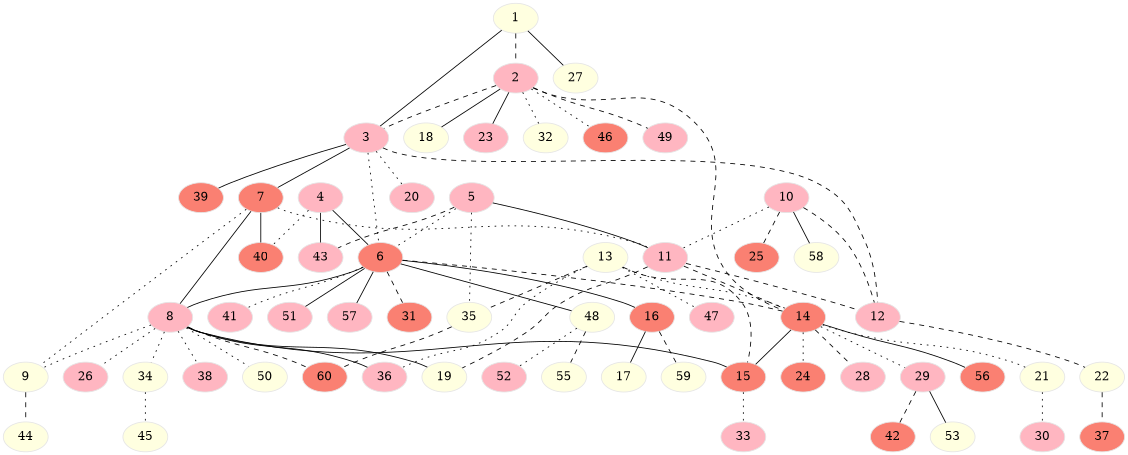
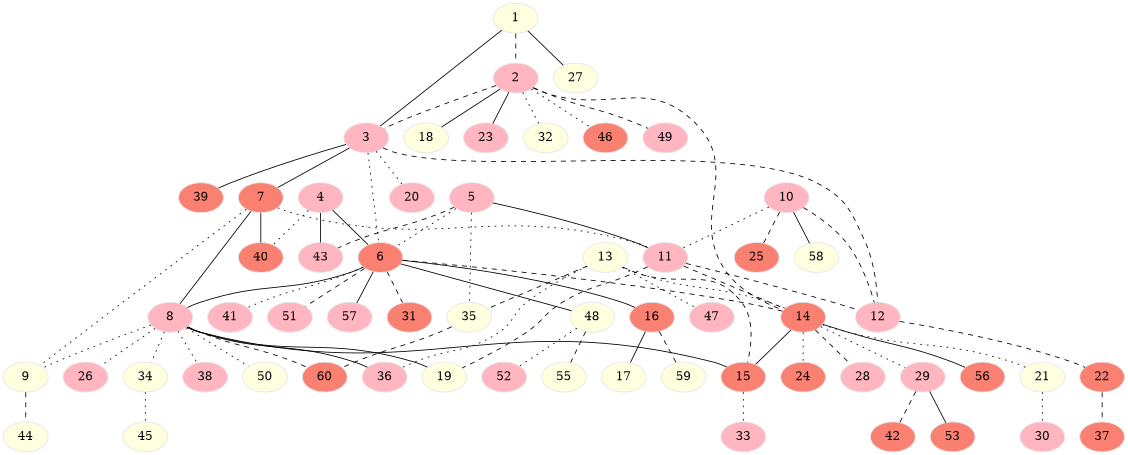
  graph {
    node [color=gray90 fillcolor=lightpink style=filled]
    edge [style=dotted]
    1 [fillcolor=lightyellow]
    2
    3
    27 [fillcolor=lightyellow]
    14 [fillcolor=salmon]
    18 [fillcolor=lightyellow]
    23
    32 [fillcolor=lightyellow]
    46 [fillcolor=salmon]
    49
    6 [fillcolor=salmon]
    7 [fillcolor=salmon]
    12
    20
    39 [fillcolor=salmon]
    15 [fillcolor=salmon]
    21 [fillcolor=lightyellow]
    24 [fillcolor=salmon]
    28
    29
    56 [fillcolor=salmon]
    8
    16 [fillcolor=salmon]
    31 [fillcolor=salmon]
    41
    48 [fillcolor=lightyellow]
    51
    57
    40 [fillcolor=salmon]
    11
    9 [fillcolor=lightyellow]
-   22 [fillcolor=lightyellow]
+   22 [fillcolor=salmon]
    4
    43
    5
    35 [fillcolor=lightyellow]
    19 [fillcolor=lightyellow]
    60 [fillcolor=salmon]
    26
    34 [fillcolor=lightyellow]
    36
    38
    50 [fillcolor=lightyellow]
    17 [fillcolor=lightyellow]
    59 [fillcolor=lightyellow]
    52
    55 [fillcolor=lightyellow]
    44 [fillcolor=lightyellow]
    33
    45 [fillcolor=lightyellow]
    10
    25 [fillcolor=salmon]
    58 [fillcolor=lightyellow]
    37 [fillcolor=salmon]
    13 [fillcolor=lightyellow]
    47
    30
    42 [fillcolor=salmon]
-   53 [fillcolor=lightyellow]
+   53 [fillcolor=salmon]
    1 -- 2 [style=dashed]
    1 -- 3 [style=solid]
    1 -- 27 [style=solid]
    2 -- 3 [style=dashed]
    2 -- 14 [style=dashed]
    2 -- 18 [style=solid]
    2 -- 23 [style=solid]
    2 -- 32
    2 -- 46
    2 -- 49 [style=dashed]
    3 -- 6
    3 -- 7 [style=solid]
    3 -- 12 [style=dashed]
    3 -- 20
    3 -- 39 [style=solid]
    14 -- 15 [style=solid]
    14 -- 21
    14 -- 24
    14 -- 28 [style=dashed]
    14 -- 29
    14 -- 56 [style=solid]
    6 -- 14 [style=dashed]
    6 -- 8 [style=solid]
    6 -- 16 [style=solid]
    6 -- 31 [style=dashed]
    6 -- 41
    6 -- 48 [style=solid]
-   6 -- 51 [style=solid]
+   6 -- 51 [style=dashed]
    6 -- 57 [style=solid]
    7 -- 8 [style=solid]
    7 -- 40 [style=solid]
    7 -- 11
    7 -- 9
    12 -- 22 [style=dashed]
    15 -- 33
    21 -- 30
    29 -- 42 [style=dashed]
    29 -- 53 [style=solid]
    8 -- 15 [style=solid]
    8 -- 9
    8 -- 19 [style=solid]
    8 -- 60 [style=dashed]
    8 -- 26
    8 -- 34
    8 -- 36 [style=solid]
    8 -- 38
    8 -- 50
    16 -- 17 [style=solid]
    16 -- 59 [style=dashed]
    48 -- 52
    48 -- 55 [style=dashed]
    11 -- 14 [style=dashed]
    11 -- 12 [style=dashed]
    11 -- 19 [style=dashed]
    9 -- 44 [style=dashed]
    22 -- 37 [style=dashed]
    4 -- 6 [style=solid]
    4 -- 40
    4 -- 43 [style=solid]
    5 -- 6
    5 -- 11 [style=solid]
    5 -- 43 [style=dashed]
    5 -- 35
    35 -- 60 [style=dashed]
    34 -- 45
    10 -- 12 [style=dashed]
    10 -- 11
    10 -- 25 [style=dashed]
    10 -- 58 [style=solid]
    13 -- 14
    13 -- 15 [style=dashed]
    13 -- 35 [style=dashed]
    13 -- 36
    13 -- 47
  }
